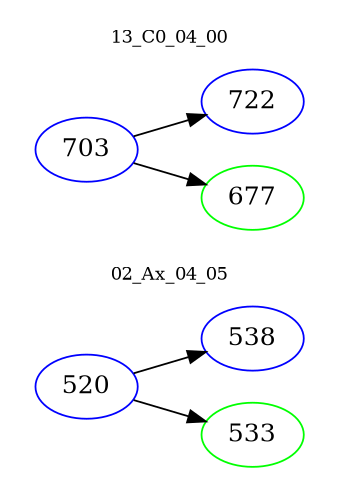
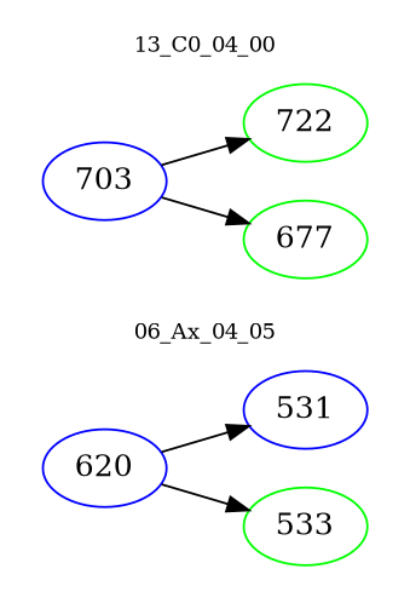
  digraph {
    rankdir=LR
    node [color=blue]
    edge [color=black]
-   n1 [label=520]
+   n1 [label=620]
    n2 [color=green label=533]
-   n3 [label=538]
+   n3 [label=531]
    n4 [label=703]
    n5 [color=green label=677]
-   n6 [label=722]
+   n6 [color=green label=722]
    subgraph cluster_1 {
      color=white
      fontsize=10
-     label="02_Ax_04_05"
+     label="06_Ax_04_05"
      n1
      n2
      n3
    }
    subgraph cluster_2 {
      color=white
      fontsize=10
      label="13_C0_04_00"
      n4
      n5
      n6
    }
    n1 -> n2
    n1 -> n3
    n4 -> n5
    n4 -> n6
  }
